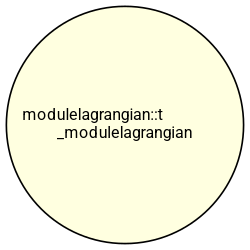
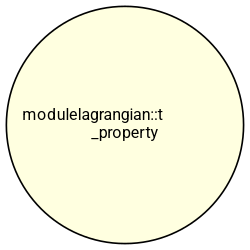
  digraph {
    rankdir=TB
    fontname=Roboto
-   n1 [color=black fillcolor=lightyellow fontname=Roboto fontsize=10 height=0.2 label="modulelagrangian::t\l_modulelagrangian" shape=circle style=filled width=0.4]
+   n1 [color=black fillcolor=lightyellow fontname=Roboto fontsize=10 height=0.2 label="modulelagrangian::t\l_property" shape=circle style=filled width=0.4]
  }
